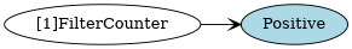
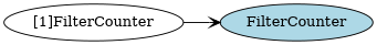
  strict digraph {
    rankdir=LR
    node [style=filled]
-   Positive [complexity=0 importance=0.108695699465 rank=0.0 fillcolor=lightblue]
+   Positive [complexity=0 importance=0.108695699465 rank=0.0 fillcolor=lightblue label=FilterCounter]
    "[1]FilterCounter" [complexity=3 importance=0.543478184992 rank=0.181159394997 fillcolor=white]
    "[1]FilterCounter" -> Positive [arrowhead=vee]
  }
